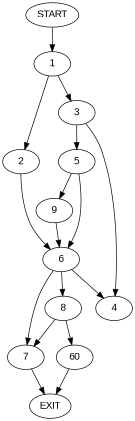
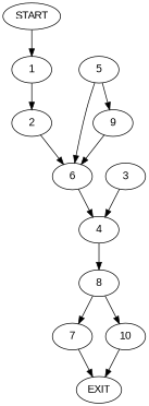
  digraph {
    fontname="Liberation Sans"
    node [fontname="Liberation Sans"]
    edge [fontname="Liberation Sans"]
    n1 [label=START]
    1
    2
    3
    n5 [label=EXIT]
    6
    4
    5
    7
    8
    9
-   10 [label=60]
+   10
    n1 -> 1
    1 -> 2
-   1 -> 3
    2 -> 6
    3 -> 4
-   3 -> 5
    6 -> 4
-   6 -> 7
-   6 -> 8
+   4 -> 8
    5 -> 6
    5 -> 9
    7 -> n5
    8 -> 7
    8 -> 10
    9 -> 6
    10 -> n5
  }
